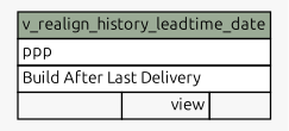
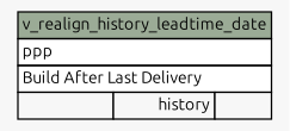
  digraph {
    bgcolor="#f7f7f7"
    fontname=Ubuntu
    fontsize=11
    nodesep=0.18
    rankdir=RL
    ranksep=0.46
-   n1 [fontname=Ubuntu fontsize=11 label=<     <TABLE BORDER="0" CELLBORDER="1" CELLSPACING="0" BGCOLOR="#ffffff">       <TR><TD COLSPAN="3" BGCOLOR="#9bab96" ALIGN="CENTER">v_realign_history_leadtime_date</TD></TR>       <TR><TD PORT="ppp" COLSPAN="3" ALIGN="LEFT">ppp</TD></TR>       <TR><TD PORT="Build After Last Delivery" COLSPAN="3" ALIGN="LEFT">Build After Last Delivery</TD></TR>       <TR><TD ALIGN="LEFT" BGCOLOR="#f7f7f7">  </TD><TD ALIGN="RIGHT" BGCOLOR="#f7f7f7">view</TD><TD ALIGN="RIGHT" BGCOLOR="#f7f7f7">  </TD></TR>     </TABLE>> shape=plaintext]
+   n1 [fontname=Ubuntu fontsize=11 label=<     <TABLE BORDER="0" CELLBORDER="1" CELLSPACING="0" BGCOLOR="#ffffff">       <TR><TD COLSPAN="3" BGCOLOR="#9bab96" ALIGN="CENTER">v_realign_history_leadtime_date</TD></TR>       <TR><TD PORT="ppp" COLSPAN="3" ALIGN="LEFT">ppp</TD></TR>       <TR><TD PORT="Build After Last Delivery" COLSPAN="3" ALIGN="LEFT">Build After Last Delivery</TD></TR>       <TR><TD ALIGN="LEFT" BGCOLOR="#f7f7f7">  </TD><TD ALIGN="RIGHT" BGCOLOR="#f7f7f7">history</TD><TD ALIGN="RIGHT" BGCOLOR="#f7f7f7">  </TD></TR>     </TABLE>> shape=plaintext]
  }
